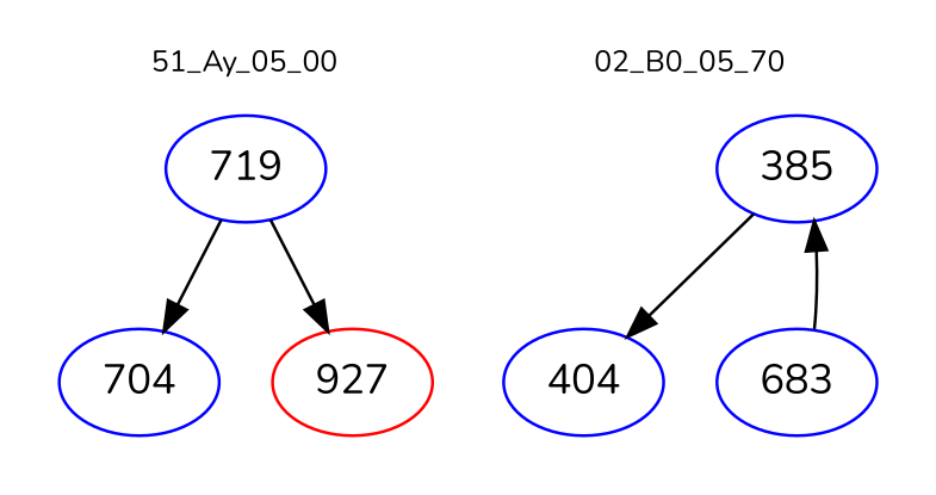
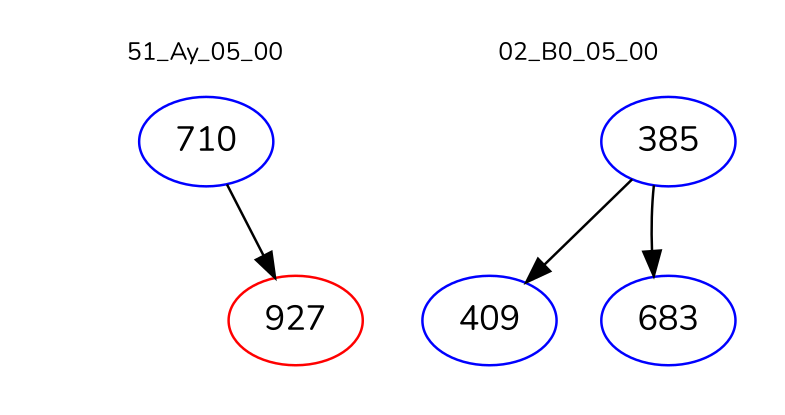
  digraph {
    fontname=Nunito
    node [color=blue fontname=Nunito]
    edge [color=black fontname=Nunito]
-   n1 [label=719]
-   n2 [label=704]
+   n1 [label=710]
    n3 [color=red label=927]
    n4 [label=385]
-   n5 [label=404]
+   n5 [label=409]
    n6 [label=683]
    subgraph cluster_1 {
      color=white
      fontsize=10
      label="51_Ay_05_00"
      n1
-     n2
      n3
    }
    subgraph cluster_2 {
      color=white
      fontsize=10
-     label="02_B0_05_70"
+     label="02_B0_05_00"
      n4
      n5
      n6
    }
-   n1 -> n2
    n1 -> n3
    n4 -> n5
-   n6 -> n4
+   n4 -> n6
  }
